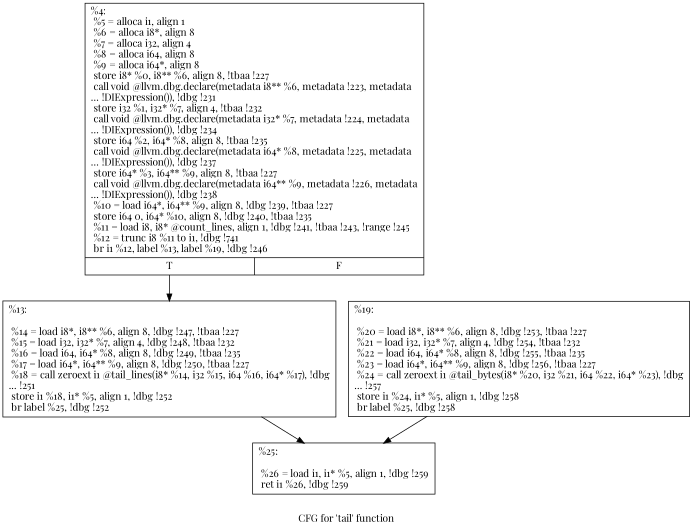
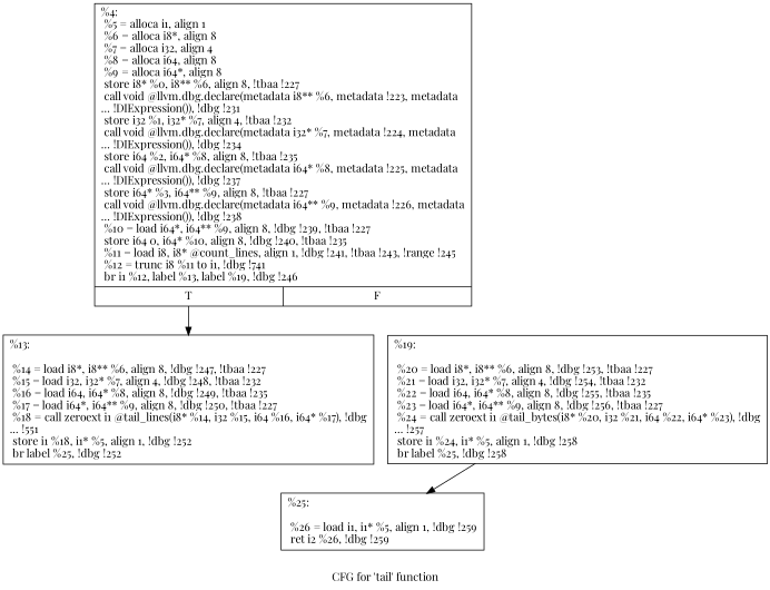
  digraph {
    fontname="Playfair Display"
    label="CFG for 'tail' function"
    node [fontname="Playfair Display" shape=record]
    edge [fontname="Playfair Display"]
    n1 [label="{%4:\l  %5 = alloca i1, align 1\l  %6 = alloca i8*, align 8\l  %7 = alloca i32, align 4\l  %8 = alloca i64, align 8\l  %9 = alloca i64*, align 8\l  store i8* %0, i8** %6, align 8, !tbaa !227\l  call void @llvm.dbg.declare(metadata i8** %6, metadata !223, metadata\l... !DIExpression()), !dbg !231\l  store i32 %1, i32* %7, align 4, !tbaa !232\l  call void @llvm.dbg.declare(metadata i32* %7, metadata !224, metadata\l... !DIExpression()), !dbg !234\l  store i64 %2, i64* %8, align 8, !tbaa !235\l  call void @llvm.dbg.declare(metadata i64* %8, metadata !225, metadata\l... !DIExpression()), !dbg !237\l  store i64* %3, i64** %9, align 8, !tbaa !227\l  call void @llvm.dbg.declare(metadata i64** %9, metadata !226, metadata\l... !DIExpression()), !dbg !238\l  %10 = load i64*, i64** %9, align 8, !dbg !239, !tbaa !227\l  store i64 0, i64* %10, align 8, !dbg !240, !tbaa !235\l  %11 = load i8, i8* @count_lines, align 1, !dbg !241, !tbaa !243, !range !245\l  %12 = trunc i8 %11 to i1, !dbg !741\l  br i1 %12, label %13, label %19, !dbg !246\l|{<s0>T|<s1>F}}"]
-   n2 [label="{%13:\l\l  %14 = load i8*, i8** %6, align 8, !dbg !247, !tbaa !227\l  %15 = load i32, i32* %7, align 4, !dbg !248, !tbaa !232\l  %16 = load i64, i64* %8, align 8, !dbg !249, !tbaa !235\l  %17 = load i64*, i64** %9, align 8, !dbg !250, !tbaa !227\l  %18 = call zeroext i1 @tail_lines(i8* %14, i32 %15, i64 %16, i64* %17), !dbg\l... !251\l  store i1 %18, i1* %5, align 1, !dbg !252\l  br label %25, !dbg !252\l}"]
-   n3 [label="{%25:\l\l  %26 = load i1, i1* %5, align 1, !dbg !259\l  ret i1 %26, !dbg !259\l}"]
+   n2 [label="{%13:\l\l  %14 = load i8*, i8** %6, align 8, !dbg !247, !tbaa !227\l  %15 = load i32, i32* %7, align 4, !dbg !248, !tbaa !232\l  %16 = load i64, i64* %8, align 8, !dbg !249, !tbaa !235\l  %17 = load i64*, i64** %9, align 8, !dbg !250, !tbaa !227\l  %18 = call zeroext i1 @tail_lines(i8* %14, i32 %15, i64 %16, i64* %17), !dbg\l... !551\l  store i1 %18, i1* %5, align 1, !dbg !252\l  br label %25, !dbg !252\l}"]
+   n3 [label="{%25:\l\l  %26 = load i1, i1* %5, align 1, !dbg !259\l  ret i2 %26, !dbg !259\l}"]
    n4 [label="{%19:\l\l  %20 = load i8*, i8** %6, align 8, !dbg !253, !tbaa !227\l  %21 = load i32, i32* %7, align 4, !dbg !254, !tbaa !232\l  %22 = load i64, i64* %8, align 8, !dbg !255, !tbaa !235\l  %23 = load i64*, i64** %9, align 8, !dbg !256, !tbaa !227\l  %24 = call zeroext i1 @tail_bytes(i8* %20, i32 %21, i64 %22, i64* %23), !dbg\l... !257\l  store i1 %24, i1* %5, align 1, !dbg !258\l  br label %25, !dbg !258\l}"]
    n1 -> n2 [tailport=s0]
-   n2 -> n3
    n4 -> n3
  }
